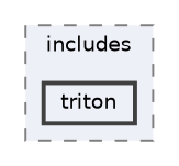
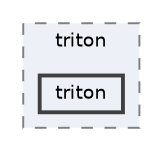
  digraph {
    compound=true
    n1 [color=grey25 fillcolor="#edf0f7" fontname=Helvetica fontsize=10 height=0.2 label=triton shape=box style="filled,bold" width=0.4]
    subgraph cluster_1 {
      bgcolor="#edf0f7"
      fontname=Helvetica
      fontsize=10
-     label=includes
+     label=triton
      pencolor=grey50
      style="filled,dashed"
      n1
    }
  }
